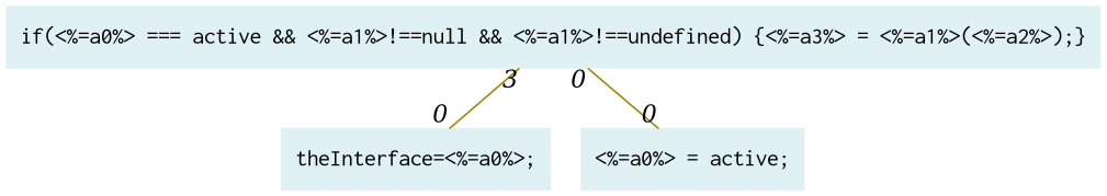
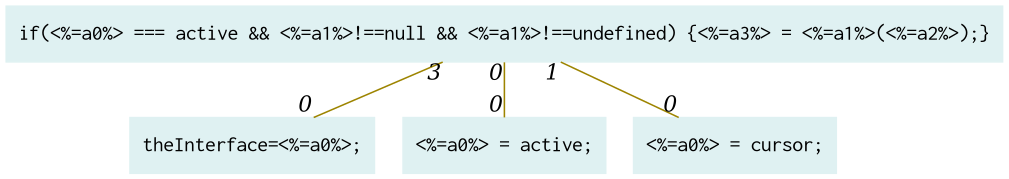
  digraph {
    node [color="#dff1f2" fontname=Courier shape=box style=filled]
    edge [arrowHead=none arrowsize=1 color="#9d8400" dir=none fontname="Times-Italic" headlabel=0]
    n1 [label="theInterface=<%=a0%>;\n"]
    n2 [label="<%=a0%> = active;\n"]
+   n3 [label="<%=a0%> = cursor;\n"]
    n4 [label="if(<%=a0%> === active && <%=a1%>!==null && <%=a1%>!==undefined) {<%=a3%> = <%=a1%>(<%=a2%>);}\n"]
    n4 -> n1 [taillabel=3]
    n4 -> n2 [taillabel=0]
+   n4 -> n3 [taillabel=1]
  }
